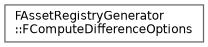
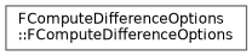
  digraph {
    rankdir=LR
-   n1 [color=grey40 fillcolor=white fontname=Helvetica fontsize=10 height=0.2 label="FAssetRegistryGenerator\l::FComputeDifferenceOptions" shape=box style=filled width=0.4]
+   n1 [color=grey40 fillcolor=white fontname=Helvetica fontsize=10 height=0.2 label="FComputeDifferenceOptions\l::FComputeDifferenceOptions" shape=box style=filled width=0.4]
  }
